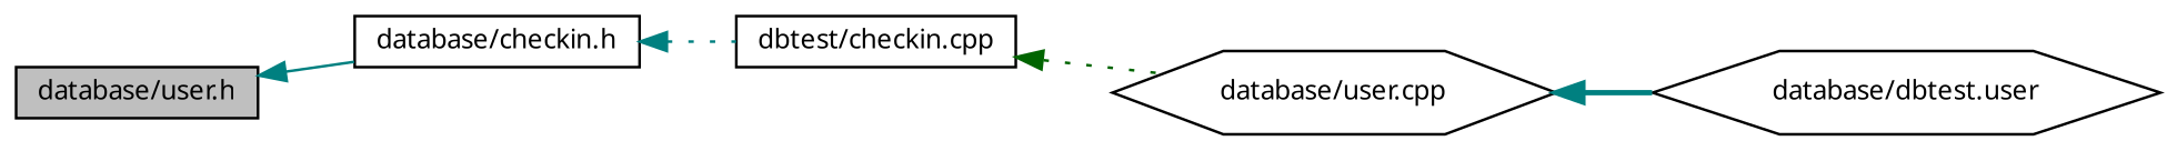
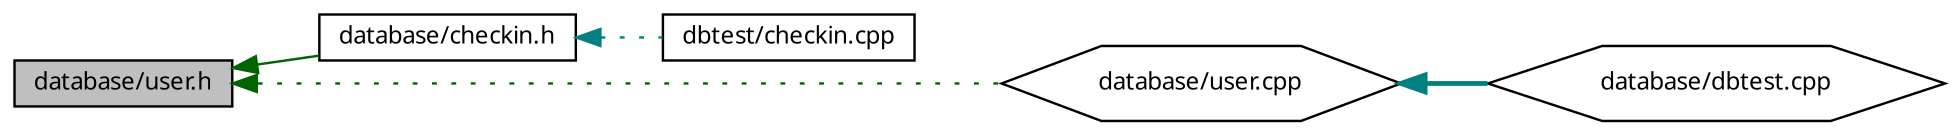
  digraph {
    fontname="Noto Sans"
    rankdir=LR
    node [color=black fillcolor=white fontname="Noto Sans" fontsize=10 shape=box style=filled]
    edge [color=darkgreen dir=back fontname="Noto Sans" fontsize=10 labelfontname=FreeSans labelfontsize=10 style=dotted]
    n1 [fillcolor=grey75 fontcolor=black height=0.2 label="database/user.h" width=0.4]
    n2 [height=0.2 label="database/checkin.h" width=0.4]
    n3 [height=0.2 label="database/user.cpp" shape=hexagon width=0.4]
    n4 [height=0.2 label="dbtest/checkin.cpp" width=0.4]
-   n5 [height=0.2 label="database/dbtest.user" shape=hexagon width=0.4]
-   n1 -> n2 [color=teal style=solid]
-   n4 -> n3
+   n5 [height=0.2 label="database/dbtest.cpp" shape=hexagon width=0.4]
+   n1 -> n2 [style=solid]
+   n1 -> n3
    n2 -> n4 [color=teal]
    n3 -> n5 [color=teal style=bold]
  }
